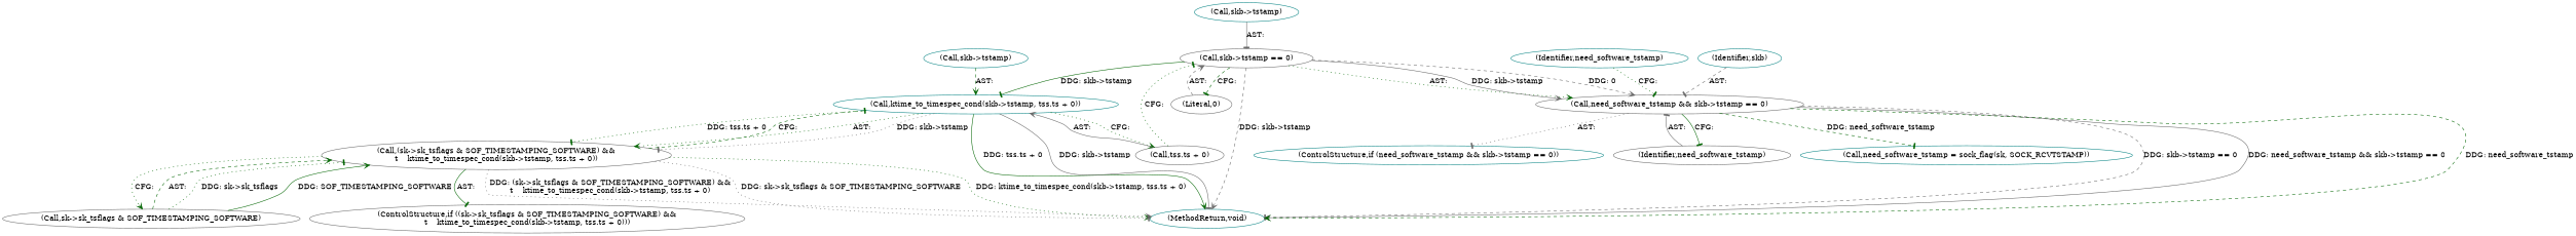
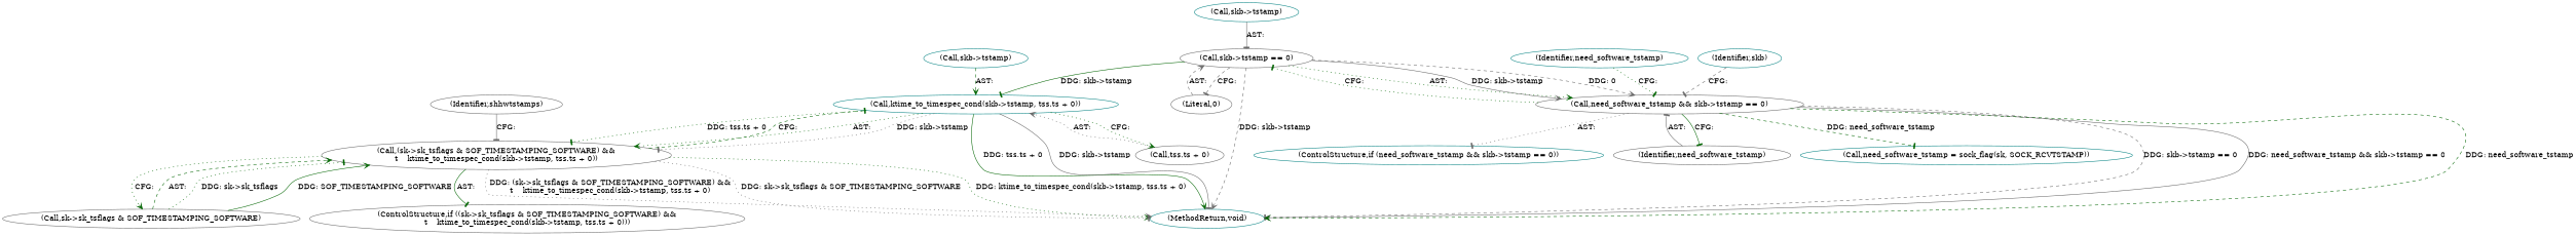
  digraph {
    node [color=gray40]
    edge [arrowhead=tee color=darkgreen style=dotted]
    n1 [label="(Call,skb->tstamp == 0)"]
    n2 [label="(Call,need_software_tstamp && skb->tstamp == 0)"]
    n3 [color=teal label="(Call,ktime_to_timespec_cond(skb->tstamp, tss.ts + 0))"]
    n4 [color=teal label="(MethodReturn,void)"]
    n5 [label="(Literal,0)"]
    n6 [color=teal label="(ControlStructure,if (need_software_tstamp && skb->tstamp == 0))"]
    n7 [label="(Identifier,need_software_tstamp)"]
    n8 [color=teal label="(Call,need_software_tstamp = sock_flag(sk, SOCK_RCVTSTAMP))"]
    n9 [label="(Call,(sk->sk_tsflags & SOF_TIMESTAMPING_SOFTWARE) &&\n\t    ktime_to_timespec_cond(skb->tstamp, tss.ts + 0))"]
    n10 [label="(Call,tss.ts + 0)"]
    n11 [label="(ControlStructure,if ((sk->sk_tsflags & SOF_TIMESTAMPING_SOFTWARE) &&\n\t    ktime_to_timespec_cond(skb->tstamp, tss.ts + 0)))"]
    n12 [label="(Call,sk->sk_tsflags & SOF_TIMESTAMPING_SOFTWARE)"]
    n13 [color=teal label="(Identifier,skb)"]
+   n14 [label="(Identifier,shhwtstamps)"]
    n15 [color=teal label="(Call,skb->tstamp)"]
    n16 [color=teal label="(Identifier,need_software_tstamp)"]
    n17 [color=teal label="(Call,skb->tstamp)"]
    n1 -> n2 [arrowhead=vee label="AST: "]
    n1 -> n2 [arrowhead=vee color=gray40 label="DDG: skb->tstamp" style=solid]
    n1 -> n2 [arrowhead=vee color=gray40 label="DDG: 0" style=dashed]
    n1 -> n3 [label="DDG: skb->tstamp" style=solid]
    n1 -> n4 [arrowhead=vee color=gray40 label="DDG: skb->tstamp" style=dashed]
-   n1 -> n5 [label="CFG: " style=dashed]
-   n10 -> n1 [label="CFG: "]
+   n1 -> n5 [color=gray40 label="CFG: " style=dashed]
+   n2 -> n1 [label="CFG: "]
    n2 -> n4 [color=gray40 label="DDG: skb->tstamp == 0" style=dashed]
    n2 -> n4 [arrowhead=vee color=gray40 label="DDG: need_software_tstamp && skb->tstamp == 0" style=solid]
    n2 -> n4 [arrowhead=vee label="DDG: need_software_tstamp" style=dashed]
    n2 -> n6 [color=gray40 label="AST: "]
    n2 -> n7 [label="CFG: " style=solid]
    n2 -> n8 [label="DDG: need_software_tstamp" style=dashed]
    n3 -> n4 [arrowhead=vee label="DDG: tss.ts + 0" style=solid]
    n3 -> n4 [color=gray40 label="DDG: skb->tstamp" style=solid]
    n3 -> n9 [arrowhead=vee label="AST: "]
    n3 -> n9 [color=gray40 label="DDG: skb->tstamp"]
    n3 -> n9 [label="DDG: tss.ts + 0"]
    n3 -> n10 [arrowhead=vee label="CFG: "]
    n5 -> n1 [arrowhead=vee color=gray40 label="AST: " style=dashed]
    n7 -> n2 [color=gray40 label="AST: " style=solid]
    n9 -> n3 [label="CFG: " style=dashed]
    n9 -> n4 [arrowhead=vee label="DDG: ktime_to_timespec_cond(skb->tstamp, tss.ts + 0)"]
    n9 -> n4 [arrowhead=vee color=gray40 label="DDG: (sk->sk_tsflags & SOF_TIMESTAMPING_SOFTWARE) &&\n\t    ktime_to_timespec_cond(skb->tstamp, tss.ts + 0)"]
    n9 -> n4 [color=gray40 label="DDG: sk->sk_tsflags & SOF_TIMESTAMPING_SOFTWARE"]
    n9 -> n11 [label="AST: " style=solid]
    n9 -> n12 [arrowhead=vee label="CFG: "]
-   n10 -> n3 [arrowhead=vee color=gray40 label="AST: " style=solid]
+   n10 -> n3 [arrowhead=vee color=gray40 label="AST: "]
    n12 -> n9 [arrowhead=vee label="AST: " style=dashed]
    n12 -> n9 [label="DDG: sk->sk_tsflags"]
    n12 -> n9 [arrowhead=vee label="DDG: SOF_TIMESTAMPING_SOFTWARE" style=solid]
-   n13 -> n2 [color=gray40 label="AST: " style=dashed]
+   n13 -> n2 [color=gray40 label="CFG: " style=dashed]
+   n14 -> n9 [color=gray40 label="CFG: " style=solid]
    n15 -> n3 [arrowhead=vee label="AST: " style=dashed]
    n16 -> n2 [label="CFG: "]
    n17 -> n1 [color=gray40 label="AST: " style=solid]
  }
